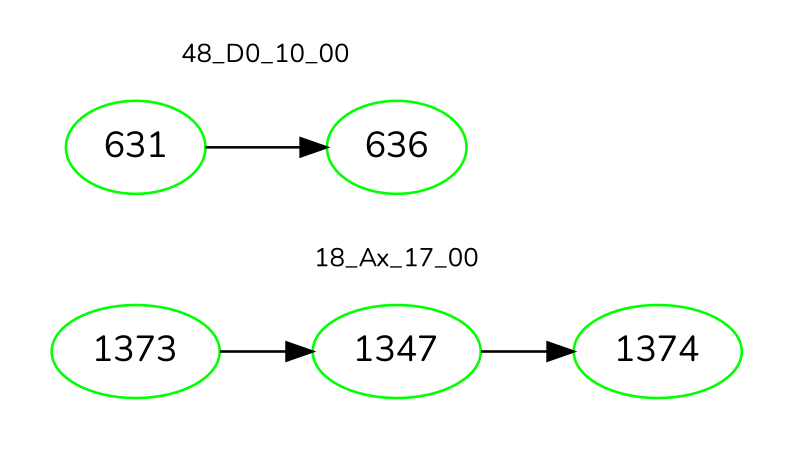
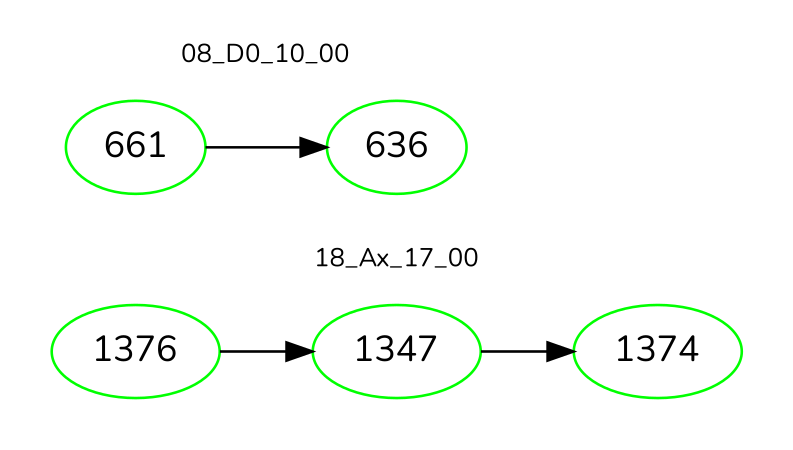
  digraph {
    fontname=Nunito
    rankdir=LR
    node [color=green fontname=Nunito]
    edge [color=black fontname=Nunito]
-   n1 [label=1373]
+   n1 [label=1376]
    n2 [label=1347]
    n3 [label=1374]
-   n4 [label=631]
+   n4 [label=661]
    n5 [label=636]
    subgraph cluster_1 {
      color=white
      fontsize=10
      label="18_Ax_17_00"
      n1
      n2
      n3
    }
    subgraph cluster_2 {
      color=white
      fontsize=10
-     label="48_D0_10_00"
+     label="08_D0_10_00"
      n4
      n5
    }
    n1 -> n2
    n2 -> n3
    n4 -> n5
  }
